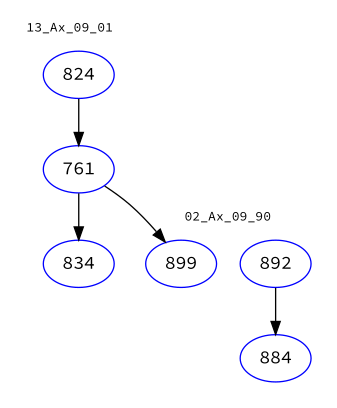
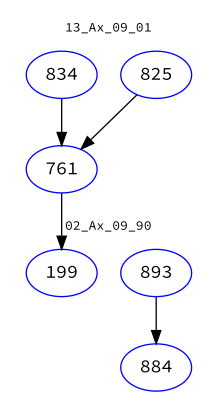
  digraph {
    fontname="Source Code Pro"
    node [color=blue fontname="Source Code Pro"]
    edge [color=black fontname="Source Code Pro"]
-   n1 [label=824]
+   n1 [label=825]
    n2 [label=761]
    n3 [label=834]
-   n4 [label=892]
+   n4 [label=893]
    n5 [label=884]
-   n6 [label=899]
+   n6 [label=199]
    subgraph cluster_1 {
      color=white
      fontsize=10
      label="13_Ax_09_01"
      n1
      n2
      n3
    }
    subgraph cluster_2 {
      color=white
      fontsize=10
      label="02_Ax_09_90"
      n4
      n5
      n6
    }
    n1 -> n2
-   n2 -> n3
+   n3 -> n2
    n2 -> n6
    n4 -> n5
  }
